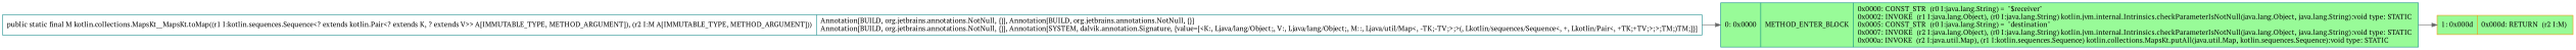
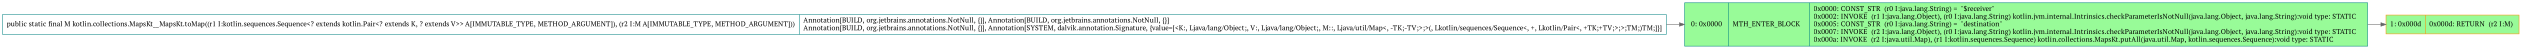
  digraph {
    rankdir=LR
    fontname="PT Serif"
    node [shape=record style=filled fillcolor=palegreen color=teal fontname="PT Serif"]
    edge [color=gray40 style=solid fontname="PT Serif"]
-   n1 [label="{0\:\ 0x0000|METHOD_ENTER_BLOCK\l|0x0000: CONST_STR  (r0 I:java.lang.String) =  \"$receiver\" \l0x0002: INVOKE  (r1 I:java.lang.Object), (r0 I:java.lang.String) kotlin.jvm.internal.Intrinsics.checkParameterIsNotNull(java.lang.Object, java.lang.String):void type: STATIC \l0x0005: CONST_STR  (r0 I:java.lang.String) =  \"destination\" \l0x0007: INVOKE  (r2 I:java.lang.Object), (r0 I:java.lang.String) kotlin.jvm.internal.Intrinsics.checkParameterIsNotNull(java.lang.Object, java.lang.String):void type: STATIC \l0x000a: INVOKE  (r2 I:java.util.Map), (r1 I:kotlin.sequences.Sequence) kotlin.collections.MapsKt.putAll(java.util.Map, kotlin.sequences.Sequence):void type: STATIC \l}"]
+   n1 [label="{0\:\ 0x0000|MTH_ENTER_BLOCK\l|0x0000: CONST_STR  (r0 I:java.lang.String) =  \"$receiver\" \l0x0002: INVOKE  (r1 I:java.lang.Object), (r0 I:java.lang.String) kotlin.jvm.internal.Intrinsics.checkParameterIsNotNull(java.lang.Object, java.lang.String):void type: STATIC \l0x0005: CONST_STR  (r0 I:java.lang.String) =  \"destination\" \l0x0007: INVOKE  (r2 I:java.lang.Object), (r0 I:java.lang.String) kotlin.jvm.internal.Intrinsics.checkParameterIsNotNull(java.lang.Object, java.lang.String):void type: STATIC \l0x000a: INVOKE  (r2 I:java.util.Map), (r1 I:kotlin.sequences.Sequence) kotlin.collections.MapsKt.putAll(java.util.Map, kotlin.sequences.Sequence):void type: STATIC \l}"]
    n2 [label="{1\:\ 0x000d|0x000d: RETURN  (r2 I:M) \l}" color=darkorange]
    n3 [label="{public static final M kotlin.collections.MapsKt__MapsKt.toMap((r1 I:kotlin.sequences.Sequence\<? extends kotlin.Pair\<? extends K, ? extends V\>\> A[IMMUTABLE_TYPE, METHOD_ARGUMENT]), (r2 I:M A[IMMUTABLE_TYPE, METHOD_ARGUMENT]))  | Annotation[BUILD, org.jetbrains.annotations.NotNull, \{\}], Annotation[BUILD, org.jetbrains.annotations.NotNull, \{\}]\lAnnotation[BUILD, org.jetbrains.annotations.NotNull, \{\}], Annotation[SYSTEM, dalvik.annotation.Signature, \{value=[\<K:, Ljava\/lang\/Object;, V:, Ljava\/lang\/Object;, M::, Ljava\/util\/Map\<, \-TK;\-TV;\>;\>(, Lkotlin\/sequences\/Sequence\<, +, Lkotlin\/Pair\<, +TK;+TV;\>;\>;TM;)TM;]\}]\l}" fillcolor=white]
    n1 -> n2
    n3 -> n1
  }
